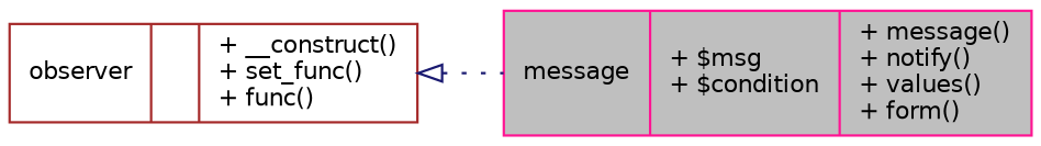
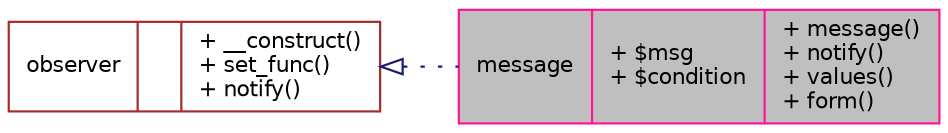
  digraph {
    rankdir=LR
    node [fontname=Helvetica fontsize=10 shape=record style=filled]
    n1 [color=deeppink fillcolor=grey75 fontcolor=black height=0.2 label="{message\n|+ $msg\l+ $condition\l|+ message()\l+ notify()\l+ values()\l+ form()\l}" width=0.4]
-   n2 [color=brown fillcolor=white height=0.2 label="{observer\n||+ __construct()\l+ set_func()\l+ func()\l}" width=0.4]
+   n2 [color=brown fillcolor=white height=0.2 label="{observer\n||+ __construct()\l+ set_func()\l+ notify()\l}" width=0.4]
    n2 -> n1 [arrowtail=onormal color=midnightblue dir=back fontname=Helvetica fontsize=10 labelfontname=Helvetica labelfontsize=10 style=dotted]
  }
